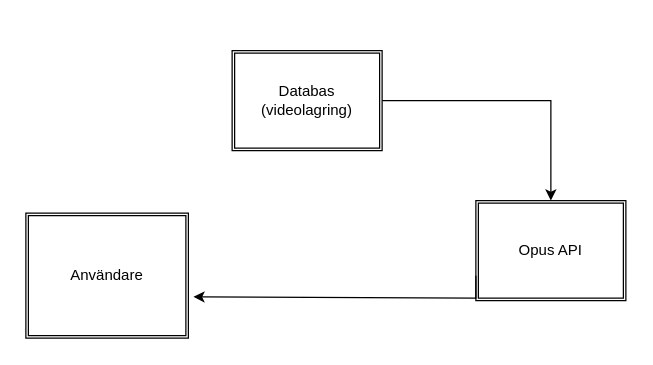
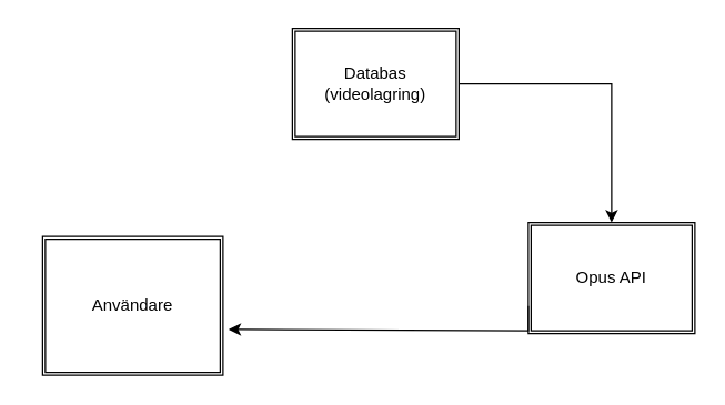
  <mxCell id="0" />
  <mxCell id="1" parent="0" />
  <mxCell id="2" style="edgeStyle=orthogonalEdgeStyle;html=1;exitX=1;exitY=0.5;exitDx=0;exitDy=0;entryX=0.5;entryY=0;entryDx=0;entryDy=0;rounded=0;" edge="1" parent="1" source="3" target="4"><mxGeometry relative="1" as="geometry" /></mxCell>
- <mxCell id="3" value="Databas (videolagring)" style="shape=ext;double=1;rounded=0;whiteSpace=wrap;html=1;" vertex="1" parent="1"><mxGeometry x="185" y="40" width="120" height="80" as="geometry" /></mxCell>
+ <mxCell id="3" value="Databas (videolagring)" style="shape=ext;double=1;rounded=0;whiteSpace=wrap;html=1;" vertex="1" parent="1"><mxGeometry x="210" y="20" width="120" height="80" as="geometry" /></mxCell>
  <mxCell id="4" value="Opus API" style="shape=ext;double=1;rounded=0;whiteSpace=wrap;html=1;" vertex="1" parent="1"><mxGeometry x="380" y="160" width="120" height="80" as="geometry" /></mxCell>
- <mxCell id="5" value="Användare" style="shape=ext;double=1;rounded=0;whiteSpace=wrap;html=1;" vertex="1" parent="1"><mxGeometry x="20" y="170" width="130" height="100" as="geometry" /></mxCell>
+ <mxCell id="5" value="Användare" style="shape=ext;double=1;rounded=0;whiteSpace=wrap;html=1;" vertex="1" parent="1"><mxGeometry x="30" y="170" width="130" height="100" as="geometry" /></mxCell>
  <mxCell id="6" style="edgeStyle=orthogonalEdgeStyle;html=1;exitX=0;exitY=0.75;exitDx=0;exitDy=0;entryX=1.031;entryY=0.67;entryDx=0;entryDy=0;entryPerimeter=0;rounded=0;curved=0;" edge="1" parent="1" source="4" target="5"><mxGeometry relative="1" as="geometry"><Array as="points"><mxPoint x="380" y="238" /></Array></mxGeometry></mxCell>
